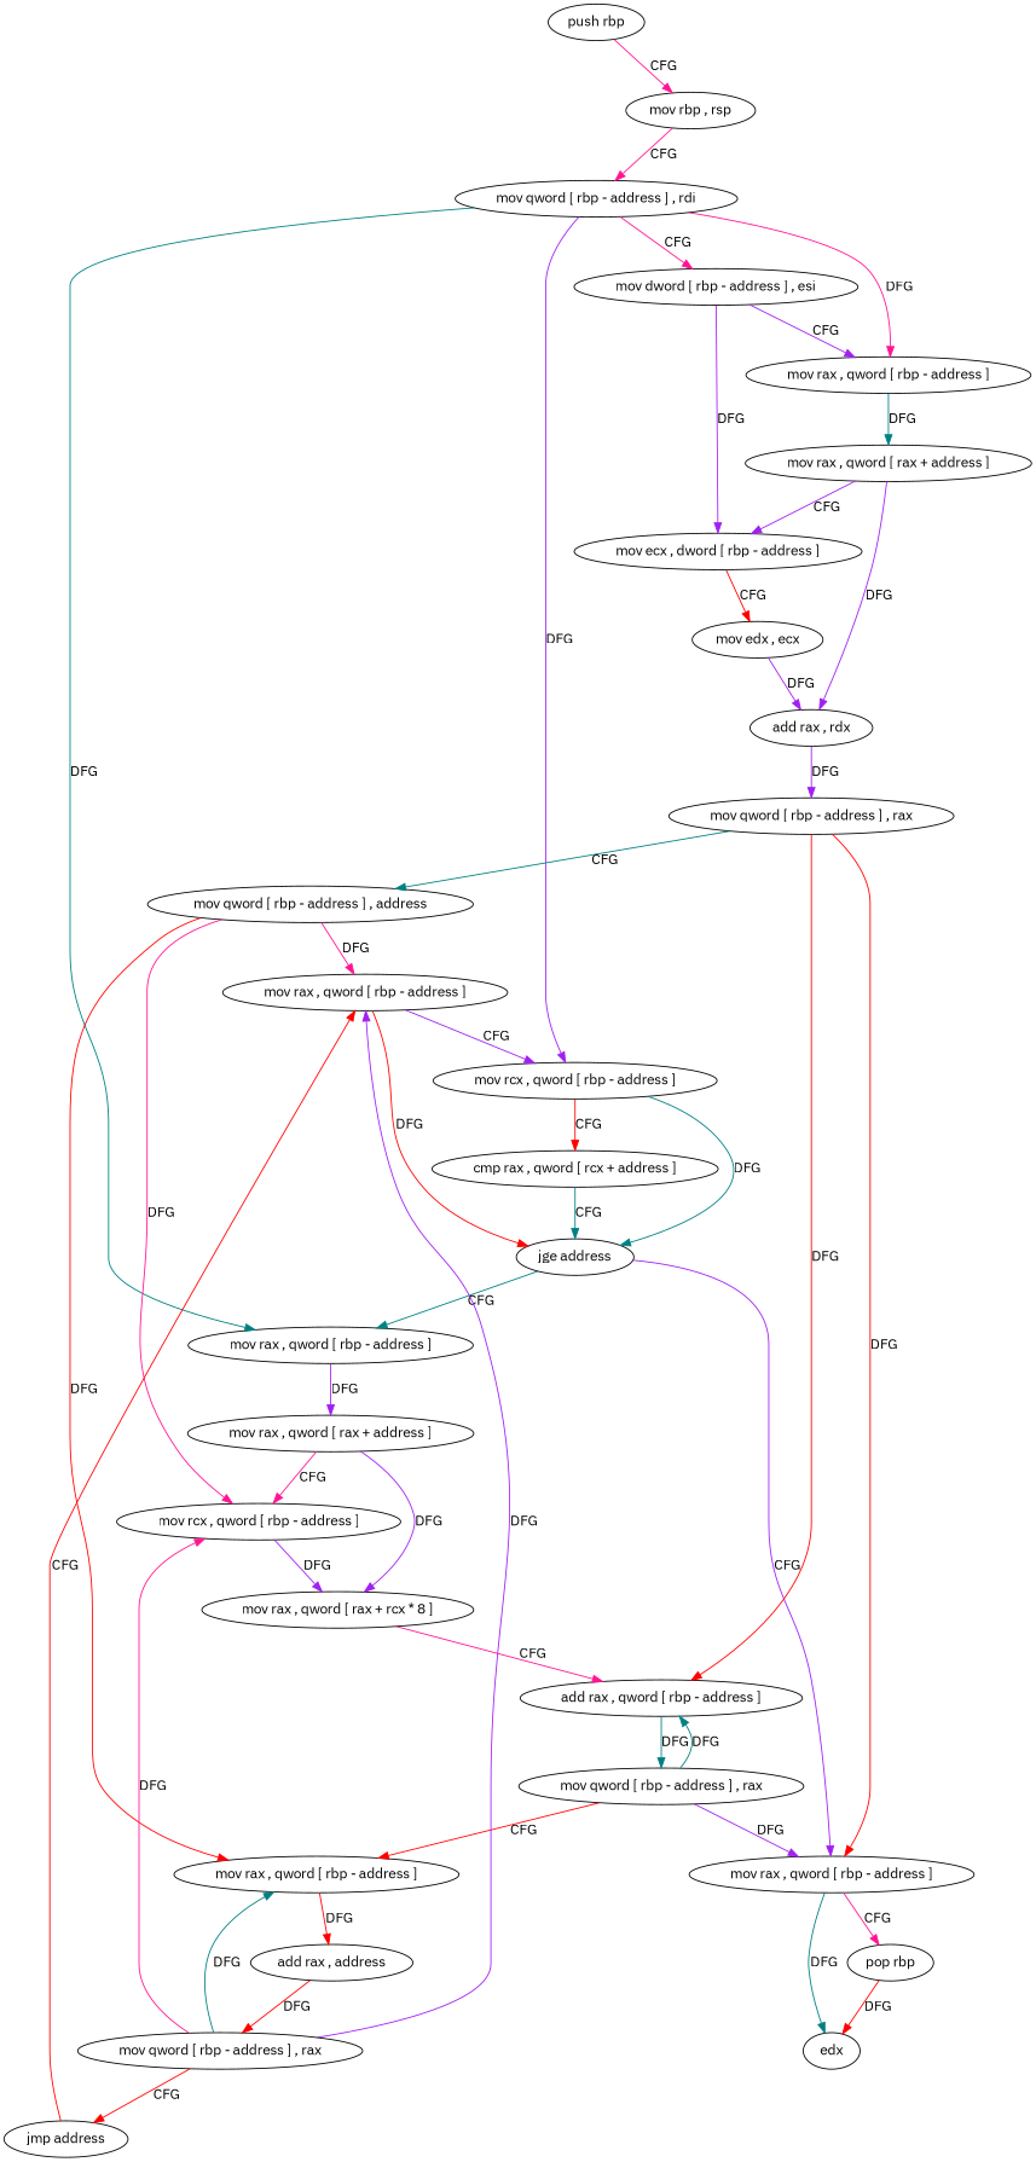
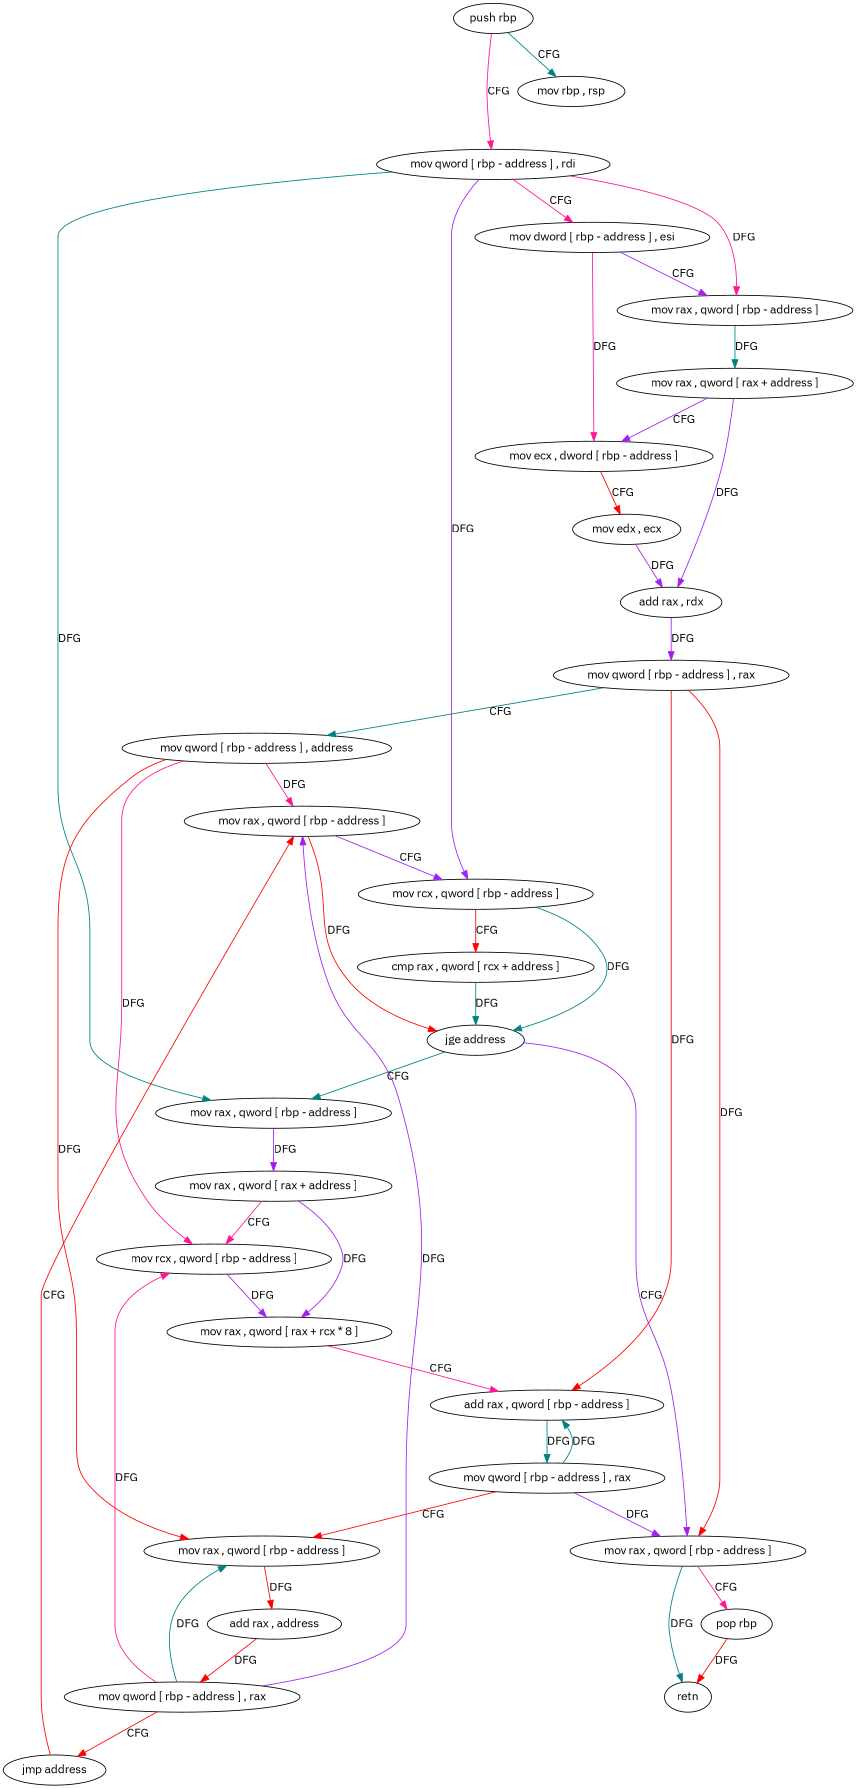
  digraph {
    fontname="IBM Plex Sans"
    node [fontname="IBM Plex Sans"]
    edge [color=purple fontname="IBM Plex Sans"]
    n1 [label="push rbp"]
    n2 [label="mov rbp , rsp"]
    n3 [label="mov qword [ rbp - address ] , rdi"]
    n4 [label="mov dword [ rbp - address ] , esi"]
    n5 [label="mov rax , qword [ rbp - address ]"]
    n6 [label="mov rax , qword [ rbp - address ]"]
    n7 [label="mov rcx , qword [ rbp - address ]"]
    n8 [label="mov ecx , dword [ rbp - address ]"]
    n9 [label="mov rax , qword [ rax + address ]"]
    n10 [label="mov rax , qword [ rax + address ]"]
    n11 [label="jge address"]
    n12 [label="cmp rax , qword [ rcx + address ]"]
    n13 [label="mov edx , ecx"]
    n14 [label="add rax , rdx"]
    n15 [label="mov qword [ rbp - address ] , rax"]
    n16 [label="mov qword [ rbp - address ] , address"]
    n17 [label="mov rax , qword [ rbp - address ]"]
    n18 [label="add rax , qword [ rbp - address ]"]
    n19 [label="mov rax , qword [ rbp - address ]"]
    n20 [label="mov rcx , qword [ rbp - address ]"]
    n21 [label="mov rax , qword [ rbp - address ]"]
    n22 [label="pop rbp"]
-   n23 [label=edx]
+   n23 [label=retn]
    n24 [label="mov qword [ rbp - address ] , rax"]
    n25 [label="mov rax , qword [ rax + rcx * 8 ]"]
    n26 [label="add rax , address"]
    n27 [label="mov qword [ rbp - address ] , rax"]
    n28 [label="jmp address"]
-   n1 -> n2 [color=deeppink label=CFG]
-   n2 -> n3 [color=deeppink label=CFG]
+   n1 -> n2 [color=teal label=CFG]
+   n1 -> n3 [color=deeppink label=CFG]
    n3 -> n4 [color=deeppink label=CFG]
    n3 -> n5 [color=deeppink label=DFG]
    n3 -> n6 [color=teal label=DFG]
    n3 -> n7 [label=DFG]
    n4 -> n5 [label=CFG]
-   n4 -> n8 [label=DFG]
+   n4 -> n8 [color=deeppink label=DFG]
    n5 -> n9 [color=teal label=DFG]
    n6 -> n10 [label=DFG]
    n7 -> n11 [color=teal label=DFG]
    n7 -> n12 [color=red label=CFG]
    n8 -> n13 [color=red label=CFG]
    n9 -> n8 [label=CFG]
    n9 -> n14 [label=DFG]
    n10 -> n20 [color=deeppink label=CFG]
    n10 -> n25 [label=DFG]
    n11 -> n6 [color=teal label=CFG]
    n11 -> n17 [label=CFG]
-   n12 -> n11 [color=teal label=CFG]
+   n12 -> n11 [color=teal label=DFG]
    n13 -> n14 [label=DFG]
    n14 -> n15 [label=DFG]
    n15 -> n16 [color=teal label=CFG]
    n15 -> n17 [color=red label=DFG]
    n15 -> n18 [color=red label=DFG]
    n16 -> n19 [color=deeppink label=DFG]
    n16 -> n20 [color=deeppink label=DFG]
    n16 -> n21 [color=red label=DFG]
    n17 -> n22 [color=deeppink label=CFG]
    n17 -> n23 [color=teal label=DFG]
    n18 -> n24 [color=teal label=DFG]
    n19 -> n7 [label=CFG]
    n19 -> n11 [color=red label=DFG]
    n20 -> n25 [label=DFG]
    n21 -> n26 [color=red label=DFG]
    n22 -> n23 [color=red label=DFG]
    n24 -> n17 [label=DFG]
    n24 -> n18 [color=teal label=DFG]
    n24 -> n21 [color=red label=CFG]
    n25 -> n18 [color=deeppink label=CFG]
    n26 -> n27 [color=red label=DFG]
    n27 -> n19 [label=DFG]
    n27 -> n20 [color=deeppink label=DFG]
    n27 -> n21 [color=teal label=DFG]
    n27 -> n28 [color=red label=CFG]
    n28 -> n19 [color=red label=CFG]
  }
